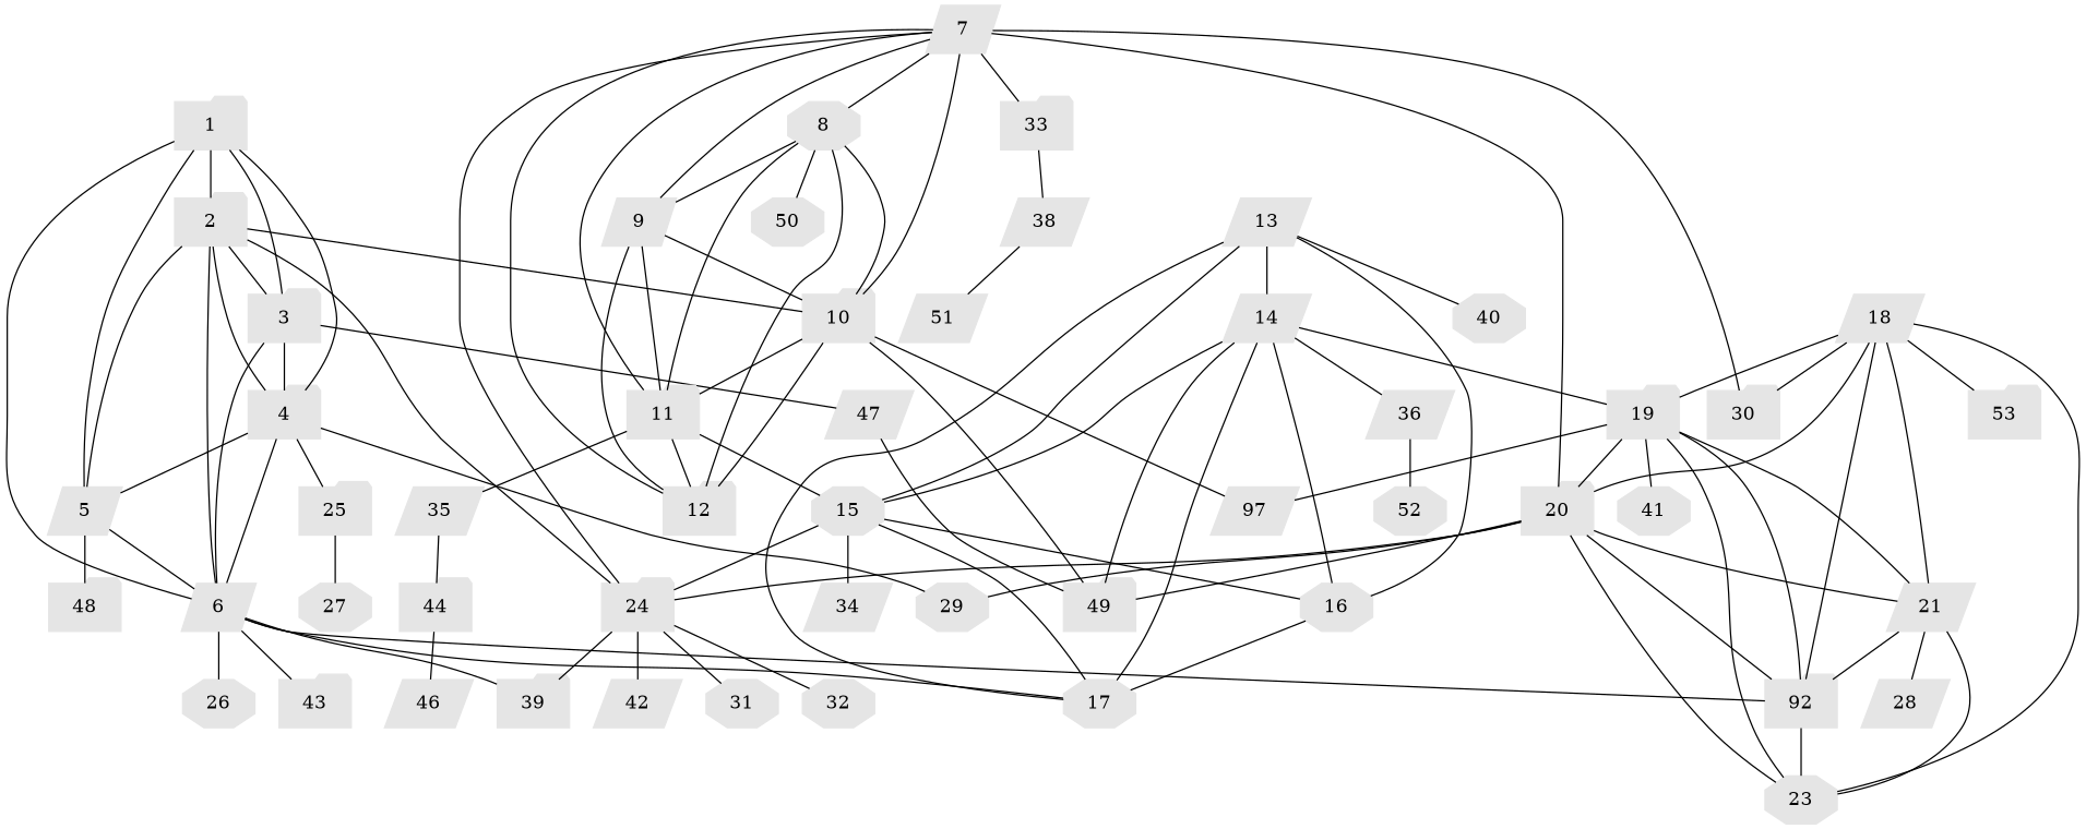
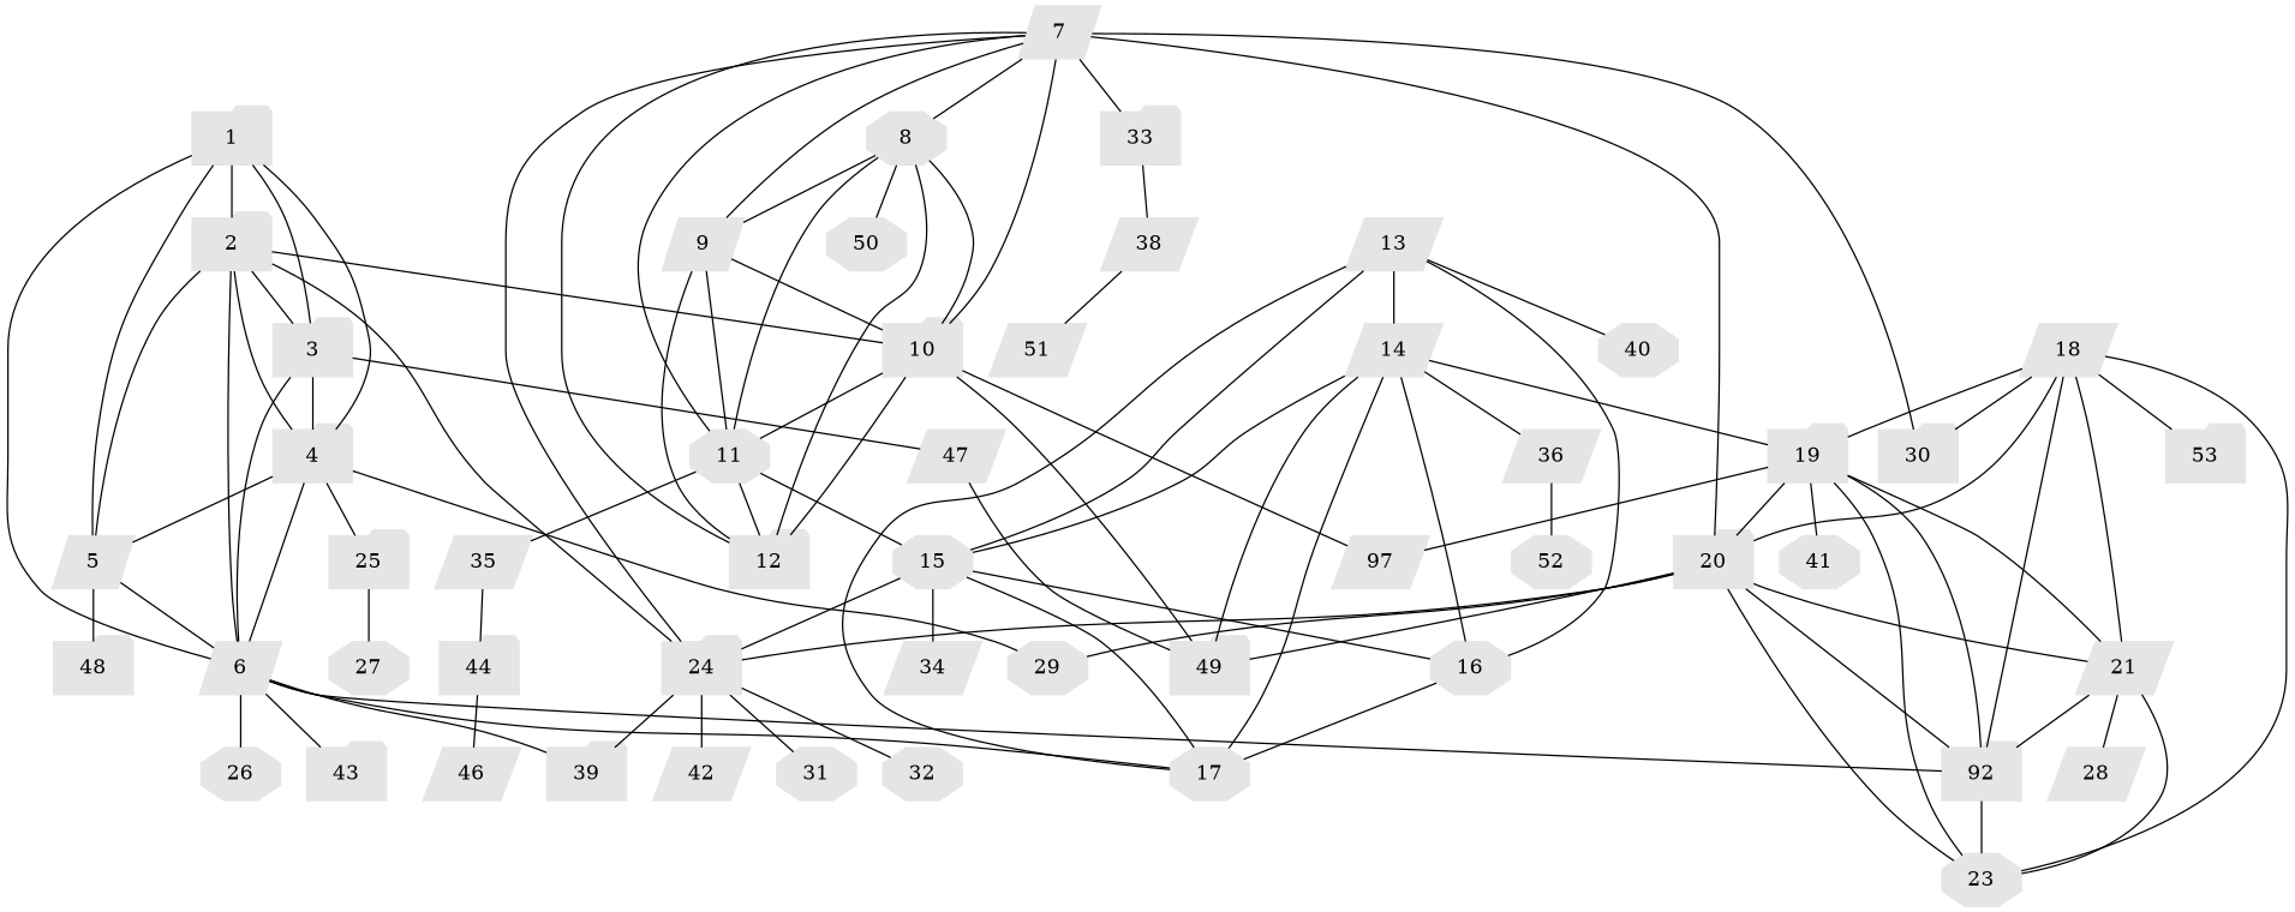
  graph {
    node [color=gray90 shape=folder style=filled]
    edge [weight=1.0]
    1
    2
    3
    4
    5 [shape=parallelogram]
    6 [shape=parallelogram]
    10
    24
    47 [shape=parallelogram]
    25
    29 [shape=octagon]
    48
    17 [shape=octagon]
    n14 [label=92]
    26 [shape=octagon]
    39
    43
-   11
+   11 [shape=octagon]
    12
    n20 [label=97 shape=parallelogram]
    49
    31 [shape=octagon]
    32 [shape=octagon]
    42 [shape=parallelogram]
    27 [shape=octagon]
    23 [shape=octagon]
    7 [shape=parallelogram]
    8 [shape=octagon]
    9 [shape=parallelogram]
    20
    30
    33
    50 [shape=octagon]
    15 [shape=octagon]
    35 [shape=parallelogram]
    21 [shape=parallelogram]
    38 [shape=parallelogram]
    16 [shape=octagon]
    34 [shape=parallelogram]
    44
    13 [shape=parallelogram]
    14 [shape=parallelogram]
    40 [shape=octagon]
    19
    36 [shape=parallelogram]
    41 [shape=octagon]
    52 [shape=octagon]
    18 [shape=parallelogram]
    53
    28 [shape=parallelogram]
    51 [shape=parallelogram]
    46 [shape=parallelogram]
    1 -- 2
    1 -- 3
    1 -- 4
    1 -- 5
    1 -- 6
    2 -- 3
    2 -- 4
    2 -- 5
    2 -- 6
    2 -- 10
    2 -- 24
    3 -- 4
    3 -- 6
    3 -- 47
    4 -- 5
    4 -- 6
    4 -- 25
    4 -- 29
    5 -- 6
    5 -- 48
    6 -- 17
    6 -- n14
    6 -- 26 [weight=3.0]
    6 -- 39
    6 -- 43
    10 -- 11
    10 -- 12 [weight=2.0]
    10 -- n20
    10 -- 49
    24 -- 39
    24 -- 31
    24 -- 32
    24 -- 42 [weight=3.0]
    47 -- 49
    25 -- 27 [weight=2.0]
    n14 -- 23
    11 -- 12
    11 -- 15
    11 -- 35 [weight=2.0]
    7 -- 10
    7 -- 24
    7 -- 11
    7 -- 12
    7 -- 8
    7 -- 9
    7 -- 20
    7 -- 30
    7 -- 33 [weight=3.0]
    8 -- 10
    8 -- 11
    8 -- 12
    8 -- 9
    8 -- 50
    9 -- 10
    9 -- 11
    9 -- 12
    20 -- 24
    20 -- 29 [weight=2.0]
    20 -- n14
    20 -- 49
    20 -- 23
    20 -- 21
    33 -- 38
    15 -- 24
    15 -- 17
    15 -- 16
    15 -- 34 [weight=5.0]
    35 -- 44
    21 -- n14
    21 -- 23
    21 -- 28
    38 -- 51
    16 -- 17
    44 -- 46
    13 -- 17
    13 -- 15
    13 -- 16
    13 -- 14 [weight=2.0]
    13 -- 40
    14 -- 17 [weight=2.0]
    14 -- 49
    14 -- 15 [weight=2.0]
    14 -- 16 [weight=3.0]
    14 -- 19
    14 -- 36
    19 -- n14
    19 -- n20 [weight=3.0]
    19 -- 23
    19 -- 20
    19 -- 21
    19 -- 41
    36 -- 52
    18 -- n14
    18 -- 23
    18 -- 20
    18 -- 30
    18 -- 21
    18 -- 19
    18 -- 53
  }
